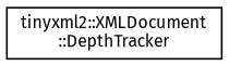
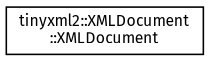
  digraph {
    rankdir=LR
    fontname="Fira Sans"
-   n1 [color=black fillcolor=white fontname="Fira Sans" fontsize=10 height=0.2 label="tinyxml2::XMLDocument\l::DepthTracker" shape=record style=filled width=0.4]
+   n1 [color=black fillcolor=white fontname="Fira Sans" fontsize=10 height=0.2 label="tinyxml2::XMLDocument\l::XMLDocument" shape=record style=filled width=0.4]
  }
